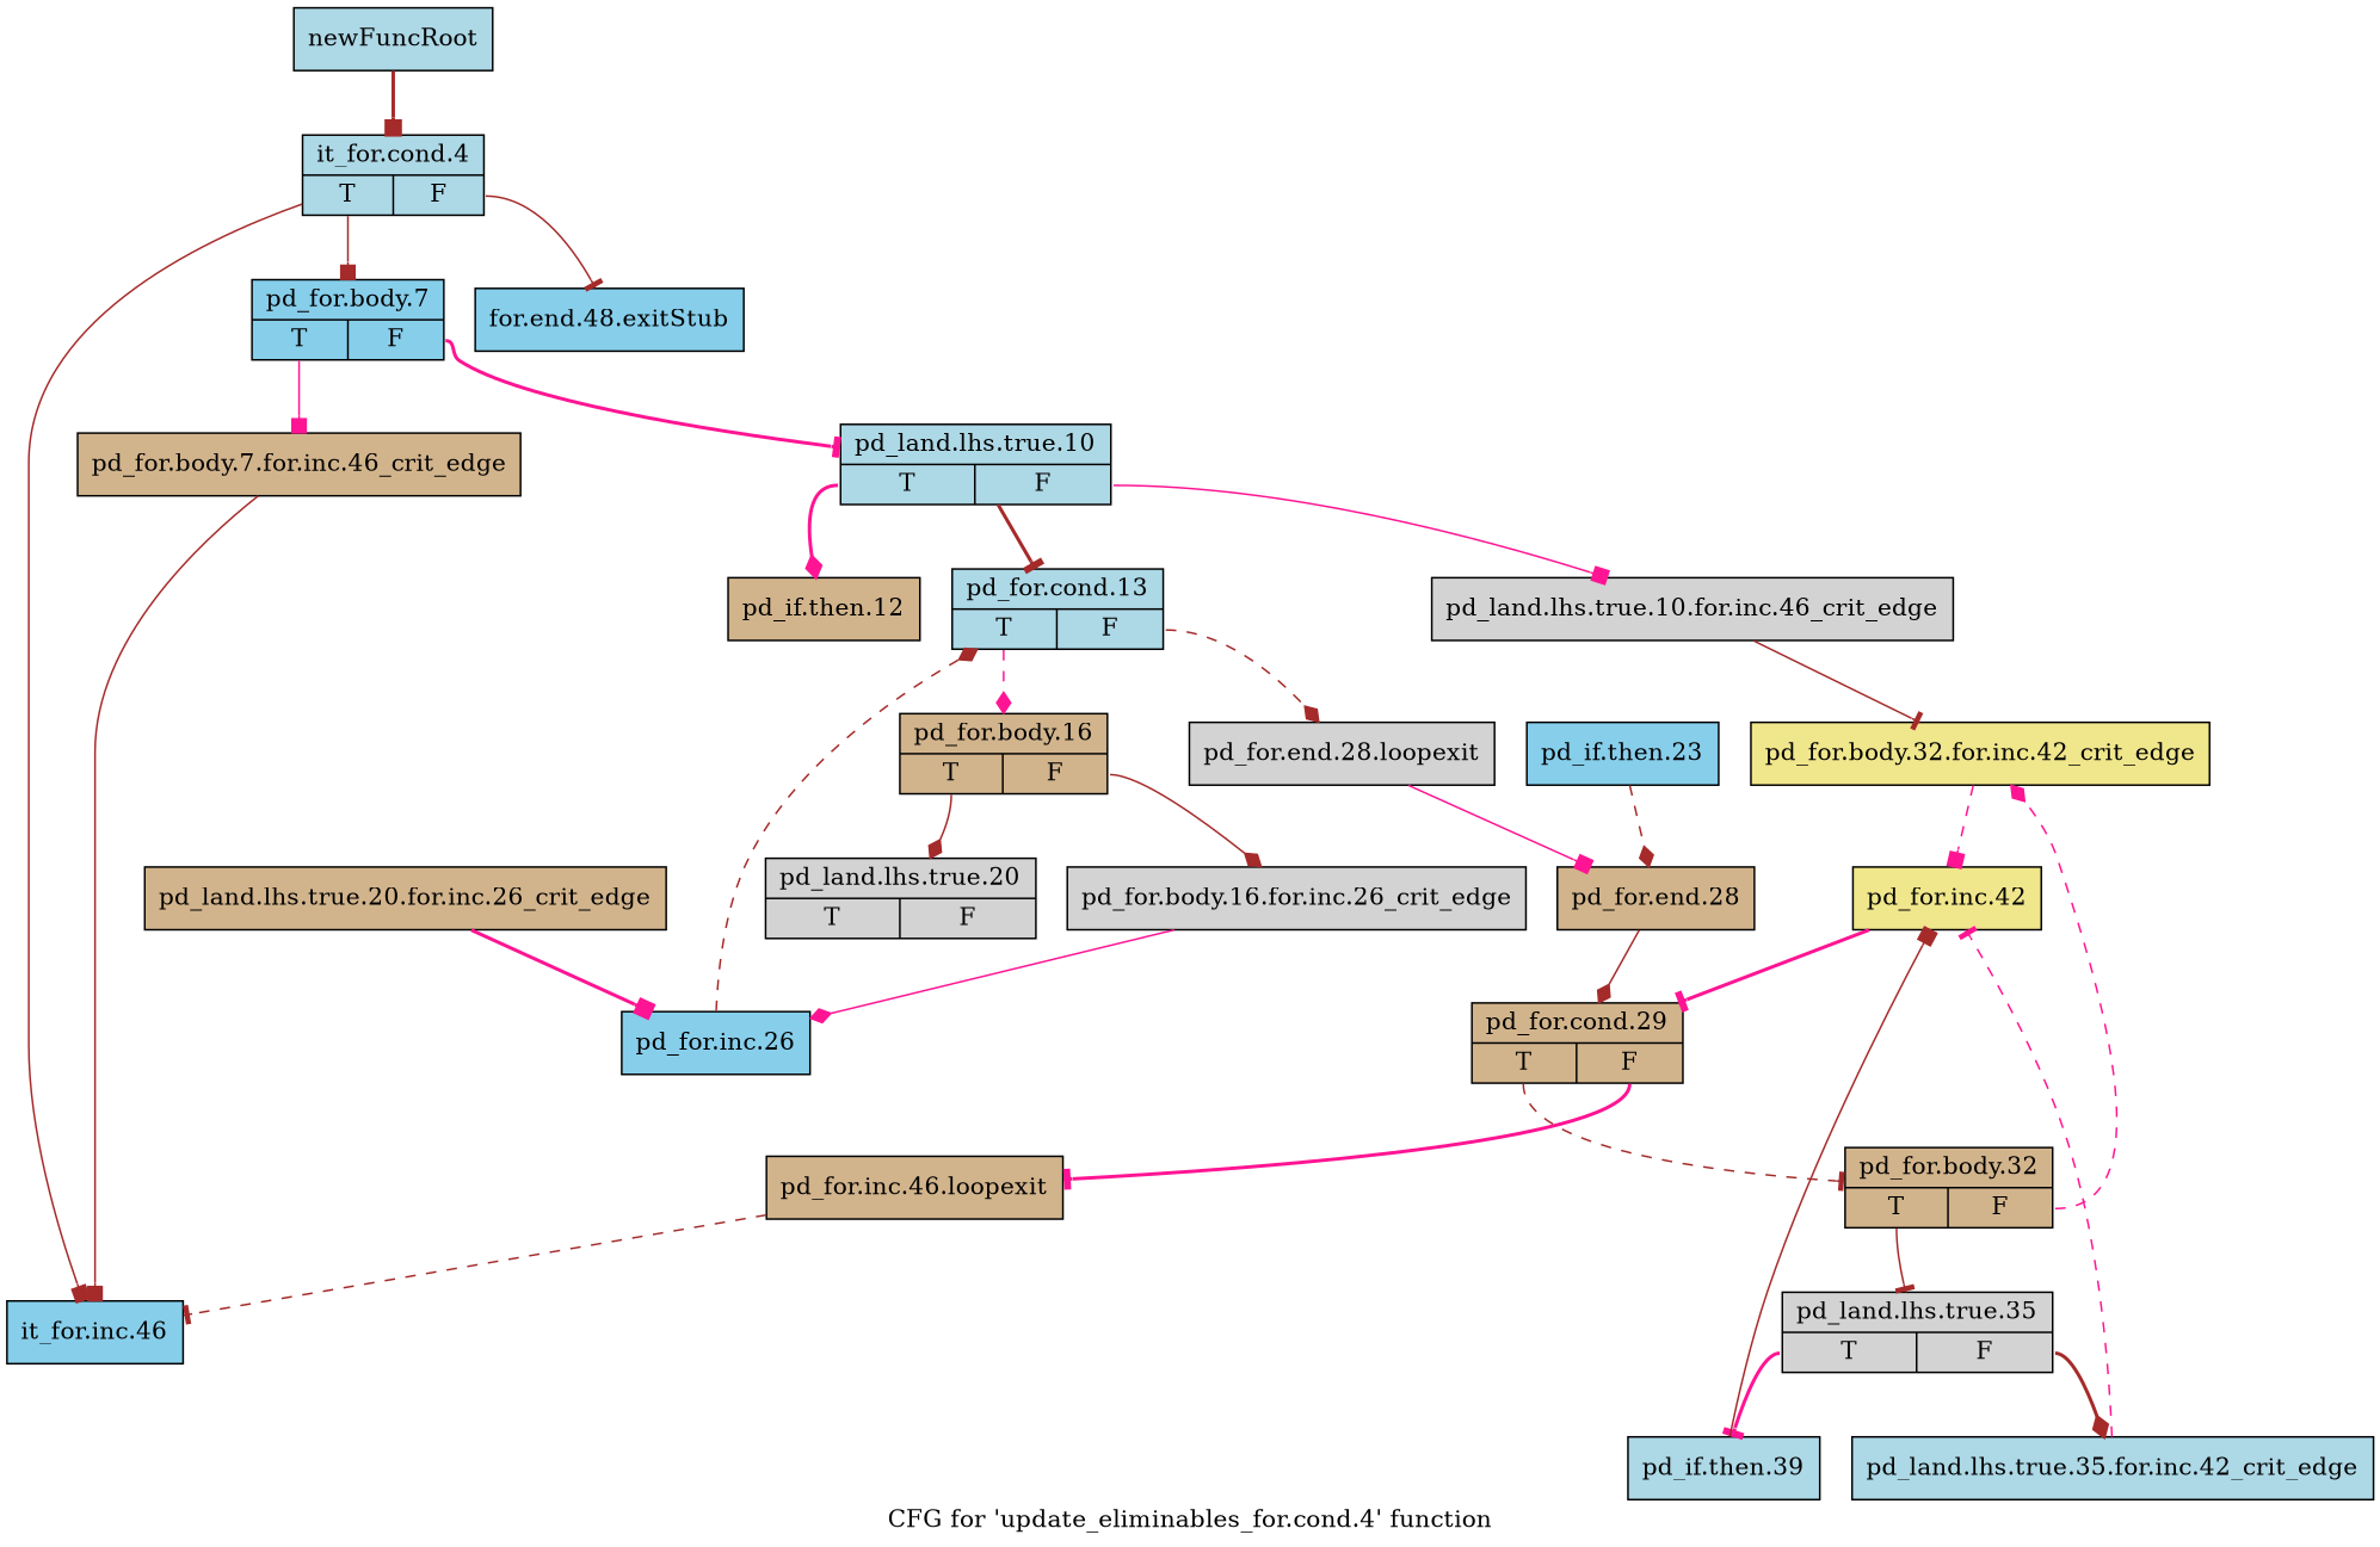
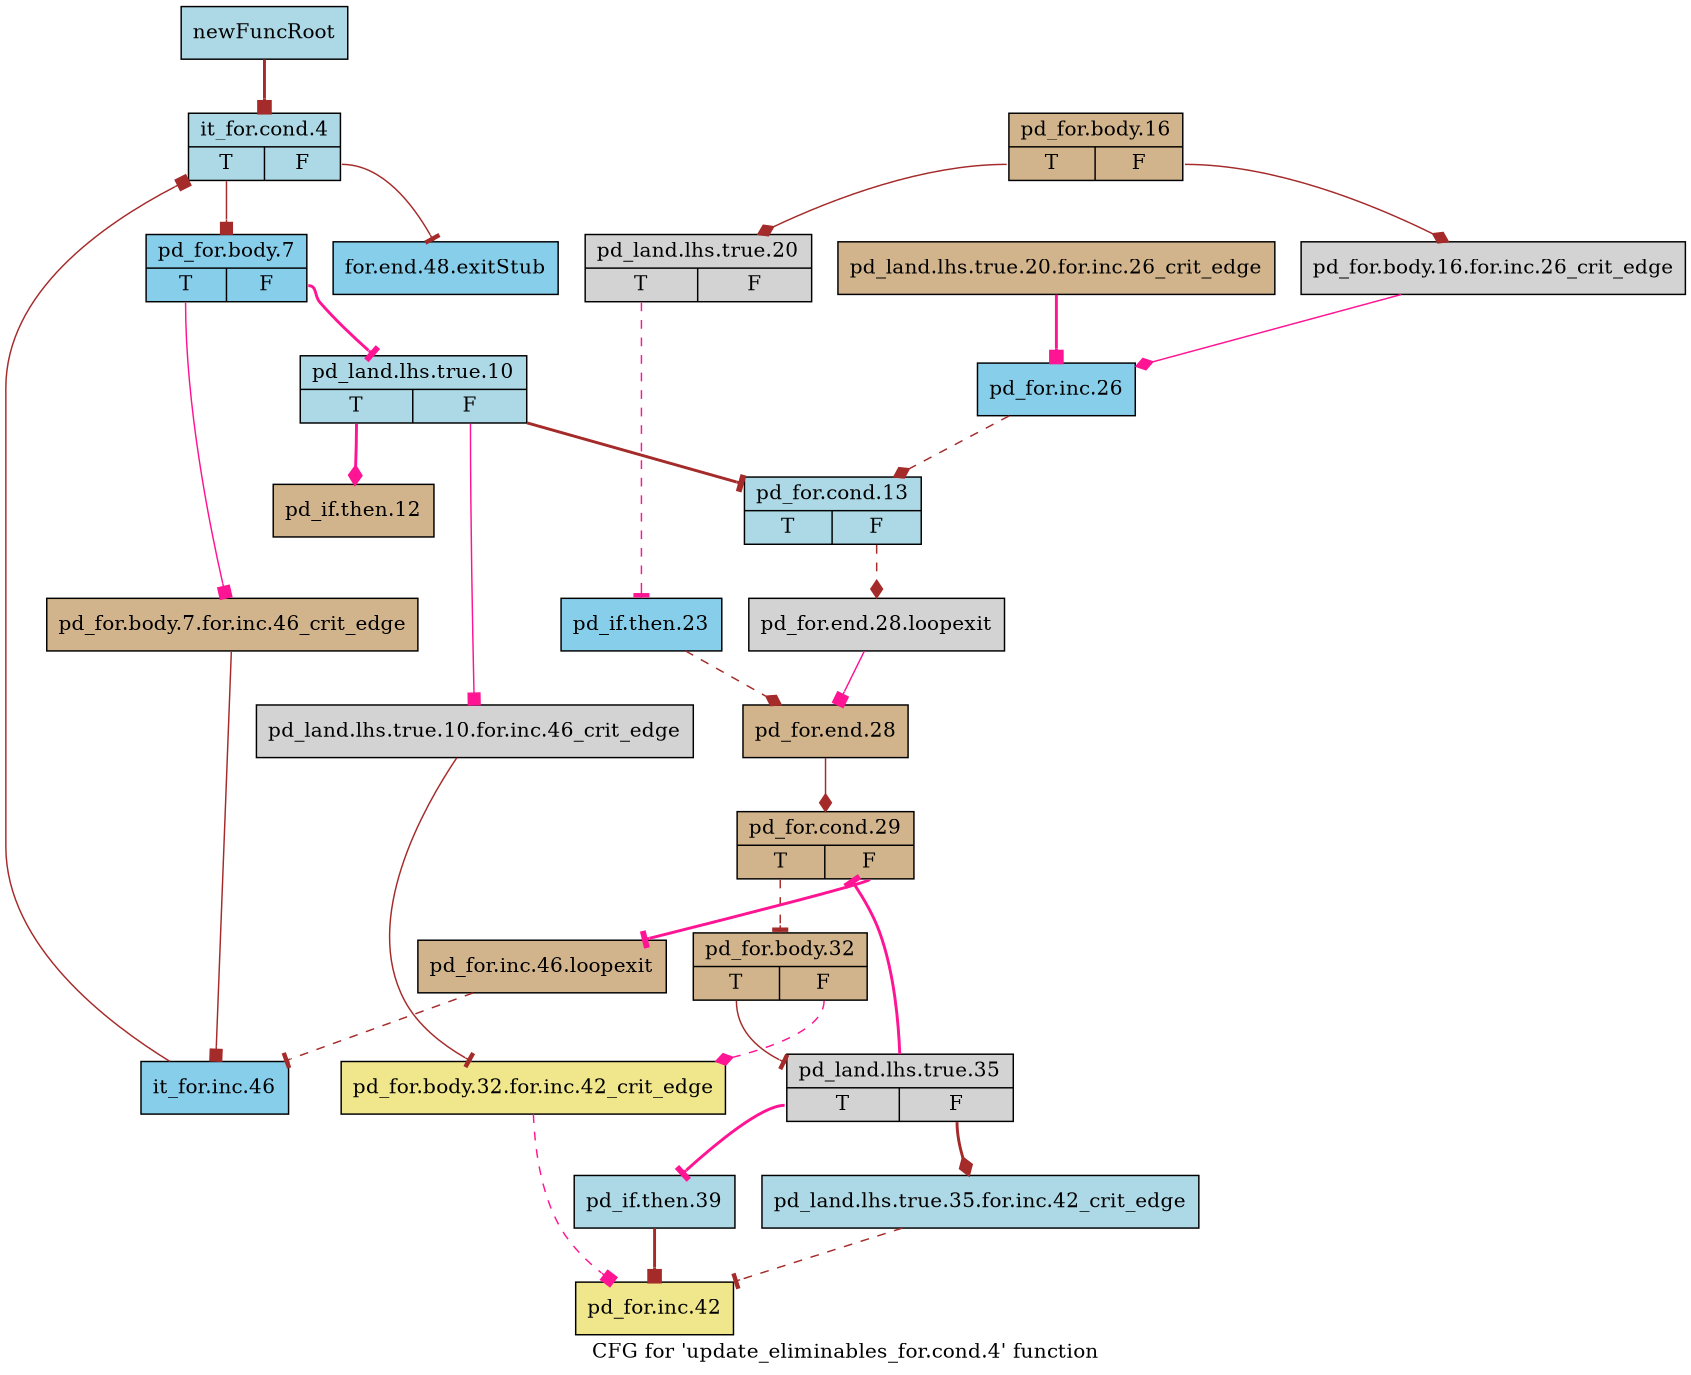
  digraph {
    label="CFG for 'update_eliminables_for.cond.4' function"
    node [fillcolor=tan shape=record style=filled]
    edge [arrowhead=tee color=brown style=solid]
    n1 [fillcolor=lightblue label="{newFuncRoot}"]
    n2 [fillcolor=lightblue label="{it_for.cond.4|{<s0>T|<s1>F}}"]
    n3 [fillcolor=skyblue label="{for.end.48.exitStub}"]
    n4 [fillcolor=skyblue label="{pd_for.body.7|{<s0>T|<s1>F}}"]
    n5 [label="{pd_for.body.7.for.inc.46_crit_edge}"]
    n6 [fillcolor=lightblue label="{pd_land.lhs.true.10|{<s0>T|<s1>F}}"]
    n7 [fillcolor=skyblue label="{it_for.inc.46}"]
    n8 [label="{pd_if.then.12}"]
    n9 [fillcolor=lightgrey label="{pd_land.lhs.true.10.for.inc.46_crit_edge}"]
    n10 [fillcolor=lightblue label="{pd_for.cond.13|{<s0>T|<s1>F}}"]
    n11 [fillcolor=khaki label="{pd_for.body.32.for.inc.42_crit_edge}"]
    n12 [label="{pd_for.body.16|{<s0>T|<s1>F}}"]
    n13 [fillcolor=lightgrey label="{pd_for.end.28.loopexit}"]
    n14 [fillcolor=lightgrey label="{pd_land.lhs.true.20|{<s0>T|<s1>F}}"]
    n15 [fillcolor=lightgrey label="{pd_for.body.16.for.inc.26_crit_edge}"]
    n16 [label="{pd_for.end.28}"]
    n17 [fillcolor=skyblue label="{pd_if.then.23}"]
    n18 [fillcolor=skyblue label="{pd_for.inc.26}"]
    n19 [label="{pd_for.cond.29|{<s0>T|<s1>F}}"]
    n20 [label="{pd_for.body.32|{<s0>T|<s1>F}}"]
    n21 [label="{pd_for.inc.46.loopexit}"]
    n22 [label="{pd_land.lhs.true.20.for.inc.26_crit_edge}"]
    n23 [fillcolor=lightgrey label="{pd_land.lhs.true.35|{<s0>T|<s1>F}}"]
    n24 [fillcolor=lightblue label="{pd_if.then.39}"]
    n25 [fillcolor=lightblue label="{pd_land.lhs.true.35.for.inc.42_crit_edge}"]
    n26 [fillcolor=khaki label="{pd_for.inc.42}"]
    n1 -> n2 [arrowhead=box style=bold]
    n2 -> n3 [tailport=s1]
    n2 -> n4 [arrowhead=box tailport=s0]
    n4 -> n5 [arrowhead=box color=deeppink tailport=s0]
    n4 -> n6 [color=deeppink style=bold tailport=s1]
    n5 -> n7 [arrowhead=box]
    n6 -> n8 [arrowhead=diamond color=deeppink style=bold tailport=s0]
    n6 -> n9 [arrowhead=box color=deeppink tailport=s1]
    n6 -> n10 [style=bold]
-   n2 -> n7 [arrowhead=box]
+   n7 -> n2 [arrowhead=box]
    n9 -> n11
-   n10 -> n12 [arrowhead=diamond color=deeppink style=dashed tailport=s0]
    n10 -> n13 [arrowhead=diamond style=dashed tailport=s1]
    n11 -> n26 [arrowhead=box color=deeppink style=dashed]
    n12 -> n14 [arrowhead=diamond tailport=s0]
    n12 -> n15 [arrowhead=diamond tailport=s1]
    n13 -> n16 [arrowhead=box color=deeppink]
+   n14 -> n17 [color=deeppink style=dashed tailport=s0]
    n15 -> n18 [arrowhead=diamond color=deeppink]
    n16 -> n19 [arrowhead=diamond]
    n17 -> n16 [arrowhead=diamond style=dashed]
    n18 -> n10 [arrowhead=diamond style=dashed]
    n19 -> n20 [style=dashed tailport=s0]
    n19 -> n21 [color=deeppink style=bold tailport=s1]
    n20 -> n11 [arrowhead=diamond color=deeppink style=dashed tailport=s1]
    n20 -> n23 [tailport=s0]
    n21 -> n7 [style=dashed]
    n22 -> n18 [arrowhead=box color=deeppink style=bold]
    n23 -> n24 [color=deeppink style=bold tailport=s0]
    n23 -> n25 [arrowhead=diamond style=bold tailport=s1]
-   n24 -> n26 [arrowhead=box]
-   n25 -> n26 [color=deeppink style=dashed]
-   n26 -> n19 [color=deeppink style=bold]
+   n24 -> n26 [arrowhead=box style=bold]
+   n25 -> n26 [style=dashed]
+   n23 -> n19 [color=deeppink style=bold]
  }
